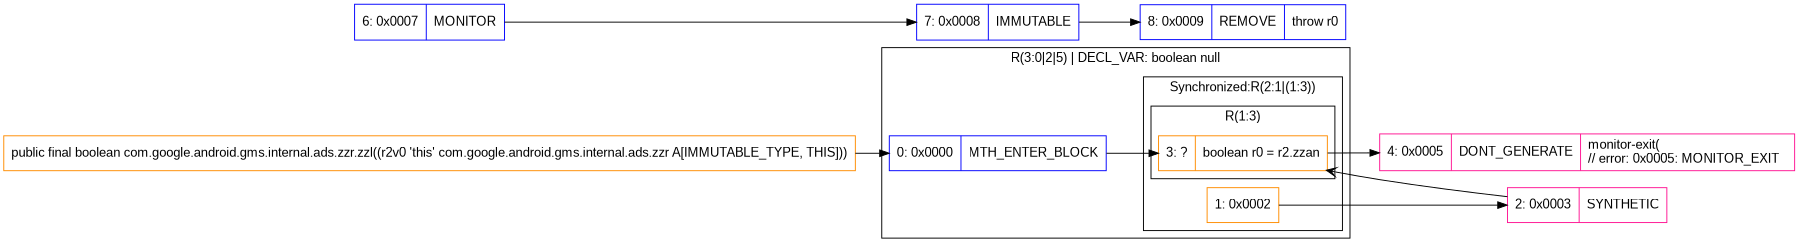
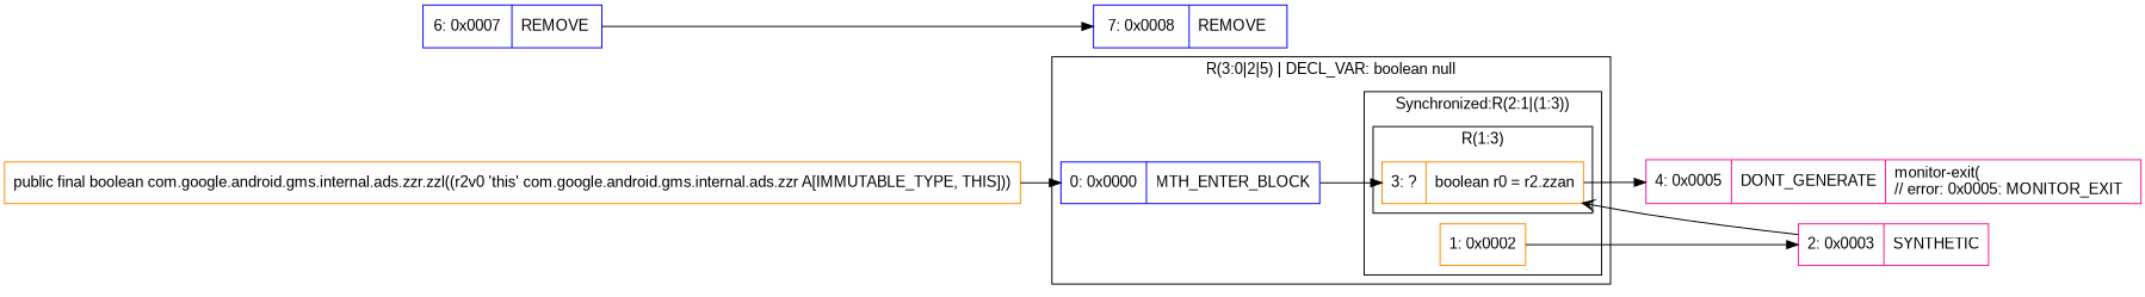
  digraph {
    fontname="Liberation Sans"
    rankdir=LR
    node [color=blue fontname="Liberation Sans" shape=record]
    edge [arrowhead=normal fontname="Liberation Sans"]
    n1 [color=darkorange label="{3\:\ ?|boolean r0 = r2.zzan\l}"]
    n2 [color=darkorange label="{1\:\ 0x0002}"]
    n3 [label="{0\:\ 0x0000|MTH_ENTER_BLOCK\l}"]
    n4 [color=deeppink label="{4\:\ 0x0005|DONT_GENERATE\l|monitor\-exit(\l\/\/ error: 0x0005: MONITOR_EXIT  \l}"]
    n5 [color=deeppink label="{2\:\ 0x0003|SYNTHETIC\l}"]
-   n6 [label="{6\:\ 0x0007|MONITOR\l}"]
-   n7 [label="{7\:\ 0x0008|IMMUTABLE\l}"]
-   n8 [label="{8\:\ 0x0009|REMOVE\l|throw r0\l}"]
+   n6 [label="{6\:\ 0x0007|REMOVE\l}"]
+   n7 [label="{7\:\ 0x0008|REMOVE\l}"]
    n9 [color=darkorange label="{public final boolean com.google.android.gms.internal.ads.zzr.zzl((r2v0 'this' com.google.android.gms.internal.ads.zzr A[IMMUTABLE_TYPE, THIS])) }"]
    subgraph cluster_1 {
      label="R(3:0|2|5) | DECL_VAR: boolean null\l"
      n3
      subgraph cluster_2 {
        label="Synchronized:R(2:1|(1:3))"
        n2
        subgraph cluster_3 {
          label="R(1:3)"
          n1
        }
      }
    }
    n1 -> n4
    n2 -> n5
    n3 -> n1
    n5 -> n1 [arrowhead=vee]
    n6 -> n7
-   n7 -> n8
    n9 -> n3
  }
